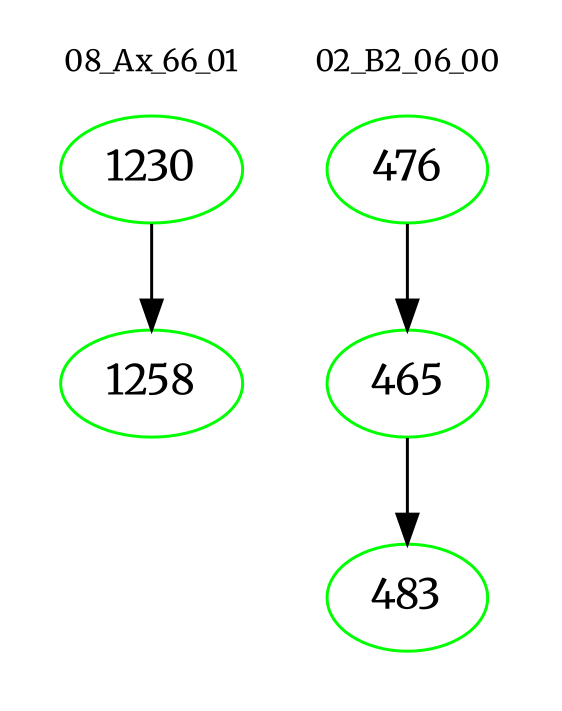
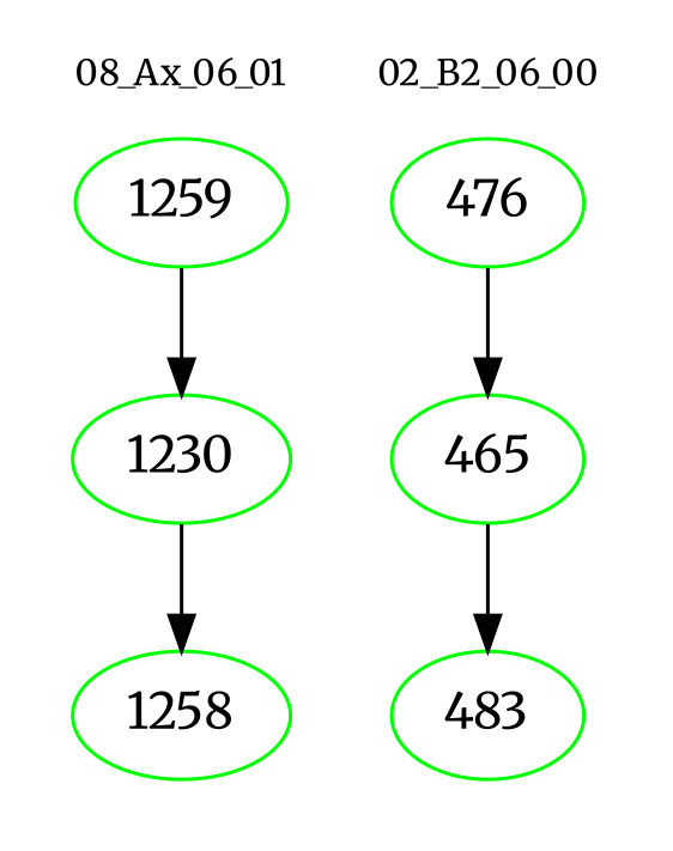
  digraph {
    fontname=Merriweather
    node [color=green fontname=Merriweather]
    edge [color=black fontname=Merriweather]
+   n1 [label=1259]
    n2 [label=1230]
    n3 [label=1258]
    n4 [label=476]
    n5 [label=465]
    n6 [label=483]
    subgraph cluster_1 {
      color=white
      fontsize=10
-     label="08_Ax_66_01"
+     label="08_Ax_06_01"
+     n1
      n2
      n3
    }
    subgraph cluster_2 {
      color=white
      fontsize=10
      label="02_B2_06_00"
      n4
      n5
      n6
    }
+   n1 -> n2
    n2 -> n3
    n4 -> n5
    n5 -> n6
  }
